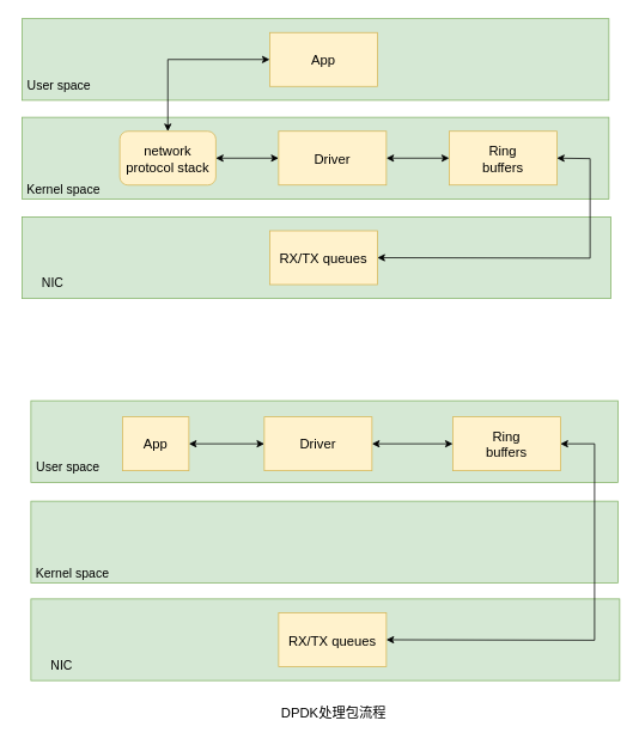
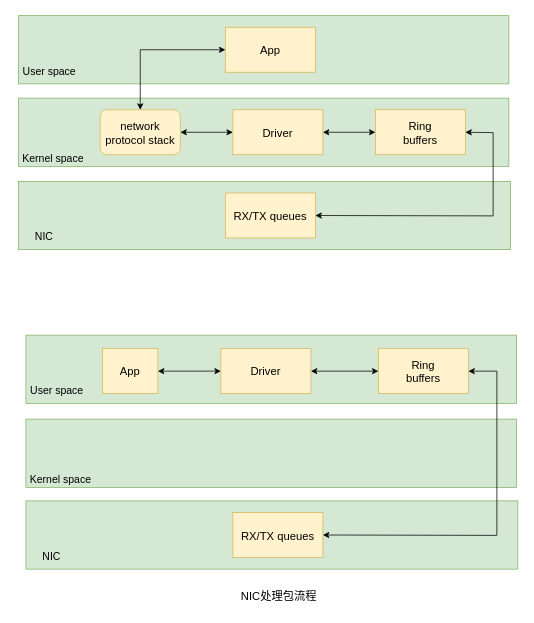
  <mxCell id="0" />
  <mxCell id="1" parent="0" />
  <mxCell id="2" value="" style="rounded=0;whiteSpace=wrap;html=1;fillColor=#d5e8d4;strokeColor=#82b366;" parent="1" vertex="1"><mxGeometry x="34" y="446" width="654" height="91" as="geometry" /></mxCell>
  <mxCell id="3" value="" style="rounded=0;whiteSpace=wrap;html=1;fillColor=#d5e8d4;strokeColor=#82b366;" parent="1" vertex="1"><mxGeometry x="24" y="241" width="656" height="91" as="geometry" /></mxCell>
  <mxCell id="4" value="NIC" style="text;html=1;align=center;verticalAlign=middle;resizable=0;points=[];autosize=1;strokeColor=none;fillColor=none;fontSize=14;" parent="1" vertex="1"><mxGeometry x="37" y="300" width="42" height="29" as="geometry" /></mxCell>
  <mxCell id="5" value="RX/TX queues" style="whiteSpace=wrap;html=1;fillColor=#fff2cc;strokeColor=#d6b656;fontSize=15;" parent="1" vertex="1"><mxGeometry x="300" y="256.5" width="120" height="60" as="geometry" /></mxCell>
  <mxCell id="6" value="" style="rounded=0;whiteSpace=wrap;html=1;fillColor=#d5e8d4;strokeColor=#82b366;" parent="1" vertex="1"><mxGeometry x="24" y="130" width="654" height="91" as="geometry" /></mxCell>
  <mxCell id="7" value="Kernel space" style="text;html=1;align=center;verticalAlign=middle;resizable=0;points=[];autosize=1;strokeColor=none;fillColor=none;fontSize=14;" parent="1" vertex="1"><mxGeometry x="20" y="195" width="100" height="29" as="geometry" /></mxCell>
  <mxCell id="8" value="" style="edgeStyle=orthogonalEdgeStyle;rounded=0;orthogonalLoop=1;jettySize=auto;html=1;startArrow=classic;startFill=1;fontSize=15;" parent="1" source="10" target="11" edge="1"><mxGeometry relative="1" as="geometry" /></mxCell>
  <mxCell id="9" value="" style="edgeStyle=orthogonalEdgeStyle;rounded=0;orthogonalLoop=1;jettySize=auto;html=1;startArrow=classic;startFill=1;fontSize=15;" parent="1" source="10" target="12" edge="1"><mxGeometry relative="1" as="geometry" /></mxCell>
  <mxCell id="10" value="Driver" style="whiteSpace=wrap;html=1;fillColor=#fff2cc;strokeColor=#d6b656;fontSize=15;" parent="1" vertex="1"><mxGeometry x="310" y="145.5" width="120" height="60" as="geometry" /></mxCell>
  <mxCell id="11" value="Ring&lt;br style=&quot;font-size: 15px;&quot;&gt;buffers" style="whiteSpace=wrap;html=1;fillColor=#fff2cc;strokeColor=#d6b656;fontSize=15;" parent="1" vertex="1"><mxGeometry x="500" y="145.5" width="120" height="60" as="geometry" /></mxCell>
  <mxCell id="12" value="network protocol stack" style="whiteSpace=wrap;html=1;fillColor=#fff2cc;strokeColor=#d6b656;fontSize=15;rounded=1;" parent="1" vertex="1"><mxGeometry x="133" y="145.5" width="107" height="60" as="geometry" /></mxCell>
  <mxCell id="13" value="" style="rounded=0;whiteSpace=wrap;html=1;fillColor=#d5e8d4;strokeColor=#82b366;" parent="1" vertex="1"><mxGeometry x="24" y="20" width="654" height="91" as="geometry" /></mxCell>
  <mxCell id="14" value="User space" style="text;html=1;align=center;verticalAlign=middle;resizable=0;points=[];autosize=1;strokeColor=none;fillColor=none;fontSize=14;" parent="1" vertex="1"><mxGeometry x="20" y="79" width="89" height="29" as="geometry" /></mxCell>
  <mxCell id="15" value="App" style="whiteSpace=wrap;html=1;fillColor=#fff2cc;strokeColor=#d6b656;fontSize=15;" parent="1" vertex="1"><mxGeometry x="300" y="35.5" width="120" height="60" as="geometry" /></mxCell>
  <mxCell id="16" value="" style="endArrow=classic;startArrow=classic;html=1;rounded=0;exitX=1;exitY=0.5;exitDx=0;exitDy=0;entryX=1;entryY=0.5;entryDx=0;entryDy=0;fontSize=15;" parent="1" source="5" target="11" edge="1"><mxGeometry width="50" height="50" relative="1" as="geometry"><mxPoint x="-182" y="300" as="sourcePoint" /><mxPoint x="-132" y="250" as="targetPoint" /><Array as="points"><mxPoint x="657" y="287" /><mxPoint x="657" y="176" /></Array></mxGeometry></mxCell>
  <mxCell id="17" value="" style="edgeStyle=orthogonalEdgeStyle;rounded=0;orthogonalLoop=1;jettySize=auto;html=1;startArrow=classic;startFill=1;entryX=0;entryY=0.5;entryDx=0;entryDy=0;exitX=0.5;exitY=0;exitDx=0;exitDy=0;fontSize=15;" parent="1" source="12" target="15" edge="1"><mxGeometry relative="1" as="geometry"><mxPoint x="430" y="191" as="sourcePoint" /><mxPoint x="510" y="191" as="targetPoint" /></mxGeometry></mxCell>
  <mxCell id="18" value="" style="rounded=0;whiteSpace=wrap;html=1;fillColor=#d5e8d4;strokeColor=#82b366;" parent="1" vertex="1"><mxGeometry x="34" y="667" width="656" height="91" as="geometry" /></mxCell>
  <mxCell id="19" value="NIC" style="text;html=1;align=center;verticalAlign=middle;resizable=0;points=[];autosize=1;strokeColor=none;fillColor=none;fontSize=14;" parent="1" vertex="1"><mxGeometry x="47" y="726" width="42" height="29" as="geometry" /></mxCell>
  <mxCell id="20" value="RX/TX queues" style="whiteSpace=wrap;html=1;fillColor=#fff2cc;strokeColor=#d6b656;fontSize=15;" parent="1" vertex="1"><mxGeometry x="310" y="682.5" width="120" height="60" as="geometry" /></mxCell>
  <mxCell id="21" value="" style="rounded=0;whiteSpace=wrap;html=1;fillColor=#d5e8d4;strokeColor=#82b366;" parent="1" vertex="1"><mxGeometry x="34" y="558" width="654" height="91" as="geometry" /></mxCell>
  <mxCell id="22" value="Kernel space" style="text;html=1;align=center;verticalAlign=middle;resizable=0;points=[];autosize=1;strokeColor=none;fillColor=none;fontSize=14;" parent="1" vertex="1"><mxGeometry x="30" y="623" width="100" height="29" as="geometry" /></mxCell>
  <mxCell id="23" value="" style="edgeStyle=orthogonalEdgeStyle;rounded=0;orthogonalLoop=1;jettySize=auto;html=1;startArrow=classic;startFill=1;fontSize=15;" parent="1" source="25" target="26" edge="1"><mxGeometry relative="1" as="geometry" /></mxCell>
  <mxCell id="24" value="" style="edgeStyle=orthogonalEdgeStyle;rounded=0;orthogonalLoop=1;jettySize=auto;html=1;startArrow=classic;startFill=1;fontSize=15;entryX=1;entryY=0.5;entryDx=0;entryDy=0;" parent="1" source="25" target="28" edge="1"><mxGeometry relative="1" as="geometry" /></mxCell>
  <mxCell id="25" value="Driver" style="whiteSpace=wrap;html=1;fillColor=#fff2cc;strokeColor=#d6b656;fontSize=15;" parent="1" vertex="1"><mxGeometry x="294" y="464" width="120" height="60" as="geometry" /></mxCell>
  <mxCell id="26" value="Ring&lt;br style=&quot;font-size: 15px;&quot;&gt;buffers" style="whiteSpace=wrap;html=1;fillColor=#fff2cc;strokeColor=#d6b656;fontSize=15;" parent="1" vertex="1"><mxGeometry x="504" y="464" width="120" height="60" as="geometry" /></mxCell>
  <mxCell id="27" value="User space" style="text;html=1;align=center;verticalAlign=middle;resizable=0;points=[];autosize=1;strokeColor=none;fillColor=none;fontSize=14;" parent="1" vertex="1"><mxGeometry x="30" y="505" width="89" height="29" as="geometry" /></mxCell>
  <mxCell id="28" value="App" style="whiteSpace=wrap;html=1;fillColor=#fff2cc;strokeColor=#d6b656;fontSize=15;" parent="1" vertex="1"><mxGeometry x="136" y="464" width="74" height="60" as="geometry" /></mxCell>
  <mxCell id="29" value="" style="endArrow=classic;startArrow=classic;html=1;rounded=0;exitX=1;exitY=0.5;exitDx=0;exitDy=0;entryX=1;entryY=0.5;entryDx=0;entryDy=0;fontSize=15;" parent="1" source="20" target="26" edge="1"><mxGeometry width="50" height="50" relative="1" as="geometry"><mxPoint x="-172" y="726" as="sourcePoint" /><mxPoint x="-122" y="676" as="targetPoint" /><Array as="points"><mxPoint x="662" y="713" /><mxPoint x="662" y="494" /></Array></mxGeometry></mxCell>
- <mxCell id="30" value="&lt;span style=&quot;background-color: initial;&quot;&gt;DPDK&lt;/span&gt;&lt;span style=&quot;background-color: initial; font-family: FangSong;&quot;&gt;处理包流程&lt;/span&gt;" style="text;html=1;align=center;verticalAlign=middle;resizable=0;points=[];autosize=1;strokeColor=none;fillColor=none;fontSize=15;" parent="1" vertex="1"><mxGeometry x="303" y="778" width="135" height="30" as="geometry" /></mxCell>
+ <mxCell id="30" value="&lt;span style=&quot;background-color: initial;&quot;&gt;NIC&lt;/span&gt;&lt;span style=&quot;background-color: initial; font-family: FangSong;&quot;&gt;处理包流程&lt;/span&gt;" style="text;html=1;align=center;verticalAlign=middle;resizable=0;points=[];autosize=1;strokeColor=none;fillColor=none;fontSize=15;" parent="1" vertex="1"><mxGeometry x="303" y="778" width="135" height="30" as="geometry" /></mxCell>
